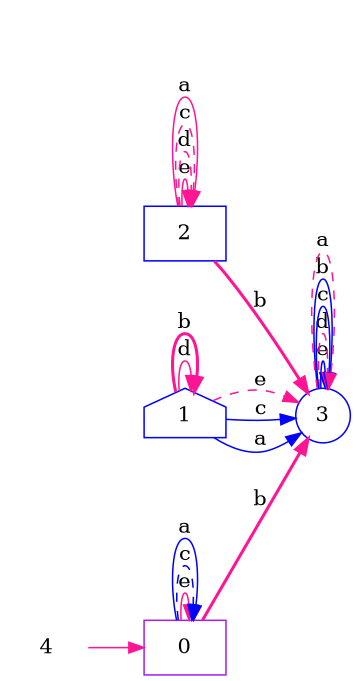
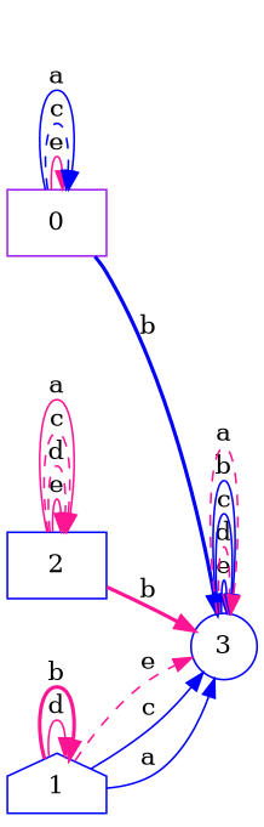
  digraph {
    rankdir=LR
    node [color=blue shape=box]
    edge [color=deeppink style=solid]
    n1 [color=purple label=0]
    n2 [label=3 shape=circle]
    n3 [label=2]
    n4 [label=1 shape=house]
-   4 [color=purple shape=plaintext]
    n1 -> n1 [label=e]
    n1 -> n1 [color=blue label=c style=dashed]
    n1 -> n1 [color=blue label=a]
-   n1 -> n2 [label=b style=bold]
+   n1 -> n2 [color=blue label=b style=bold]
    n2 -> n2 [color=blue label=e]
    n2 -> n2 [label=d style=dashed]
    n2 -> n2 [color=blue label=c]
    n2 -> n2 [color=blue label=b]
    n2 -> n2 [label=a style=dashed]
    n3 -> n2 [label=b style=bold]
    n3 -> n3 [label=e]
    n3 -> n3 [label=d style=dashed]
    n3 -> n3 [label=c style=dashed]
    n3 -> n3 [label=a]
    n4 -> n2 [label=e style=dashed]
    n4 -> n2 [color=blue label=c]
    n4 -> n2 [color=blue label=a]
    n4 -> n4 [label=d]
    n4 -> n4 [label=b style=bold]
-   4 -> n1
  }
